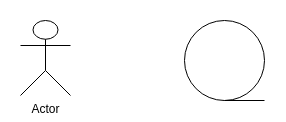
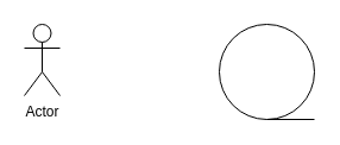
  <mxCell id="0" />
  <mxCell id="1" parent="0" />
- <mxCell id="2" value="Actor" style="shape=umlActor;verticalLabelPosition=bottom;verticalAlign=top;html=1;outlineConnect=0;" vertex="1" parent="1"><mxGeometry x="20" y="20" width="50" height="75" as="geometry" /></mxCell>
+ <mxCell id="2" value="Actor" style="shape=umlActor;verticalLabelPosition=bottom;verticalAlign=top;html=1;outlineConnect=0;" vertex="1" parent="1"><mxGeometry x="20" y="20" width="30" height="60" as="geometry" /></mxCell>
  <mxCell id="3" value="" style="shape=tapeData;whiteSpace=wrap;html=1;perimeter=ellipsePerimeter;" vertex="1" parent="1"><mxGeometry x="184" y="20" width="80" height="80" as="geometry" /></mxCell>
